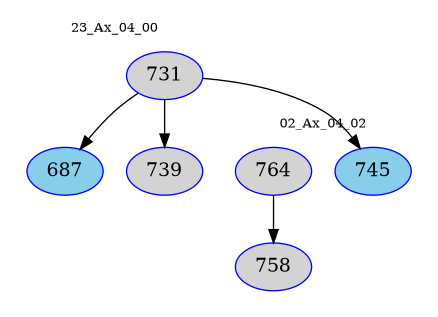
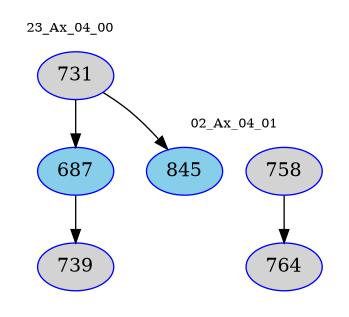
  digraph {
    node [color=blue fillcolor=lightgrey style=filled]
    edge [color=black]
    n1 [label=731]
    n2 [fillcolor=skyblue label=687]
    n3 [label=739]
    n4 [label=758]
-   n5 [fillcolor=skyblue label=745]
+   n5 [fillcolor=skyblue label=845]
    n6 [label=764]
    subgraph cluster_1 {
      color=white
      fontsize=10
      label="23_Ax_04_00"
      n1
      n2
      n3
    }
    subgraph cluster_2 {
      color=white
      fontsize=10
-     label="02_Ax_04_02"
+     label="02_Ax_04_01"
      n4
      n5
      n6
    }
    n1 -> n2
-   n1 -> n3
+   n2 -> n3
    n1 -> n5
-   n6 -> n4
+   n4 -> n6
  }
